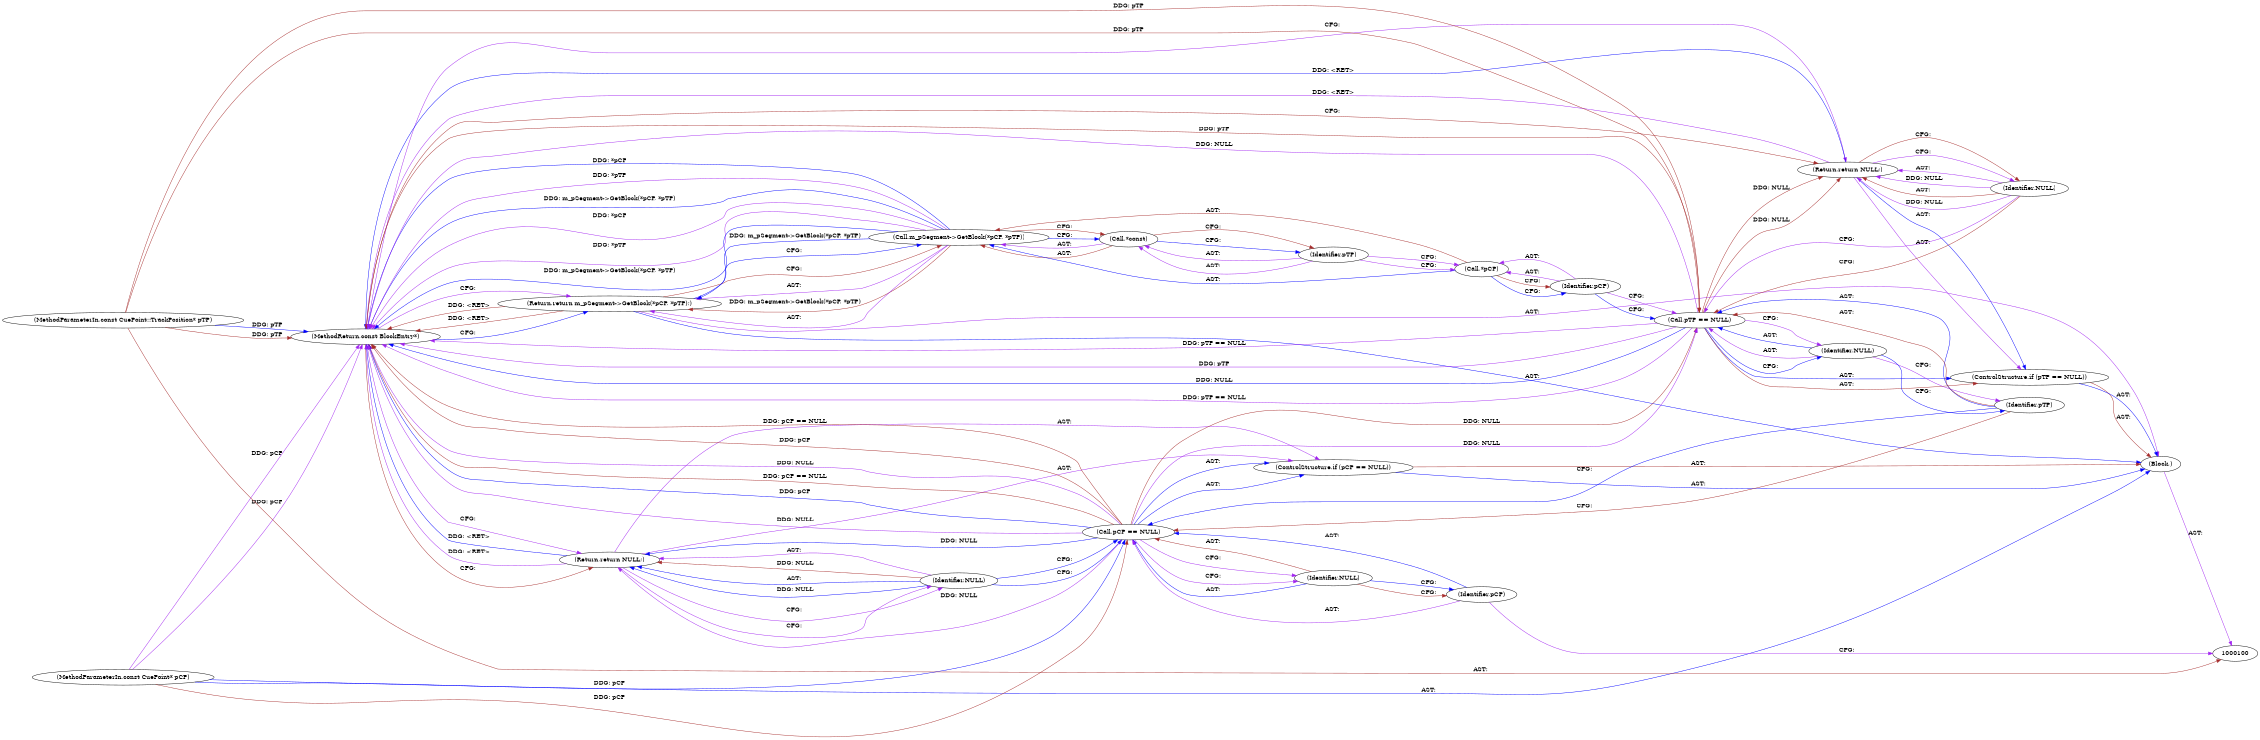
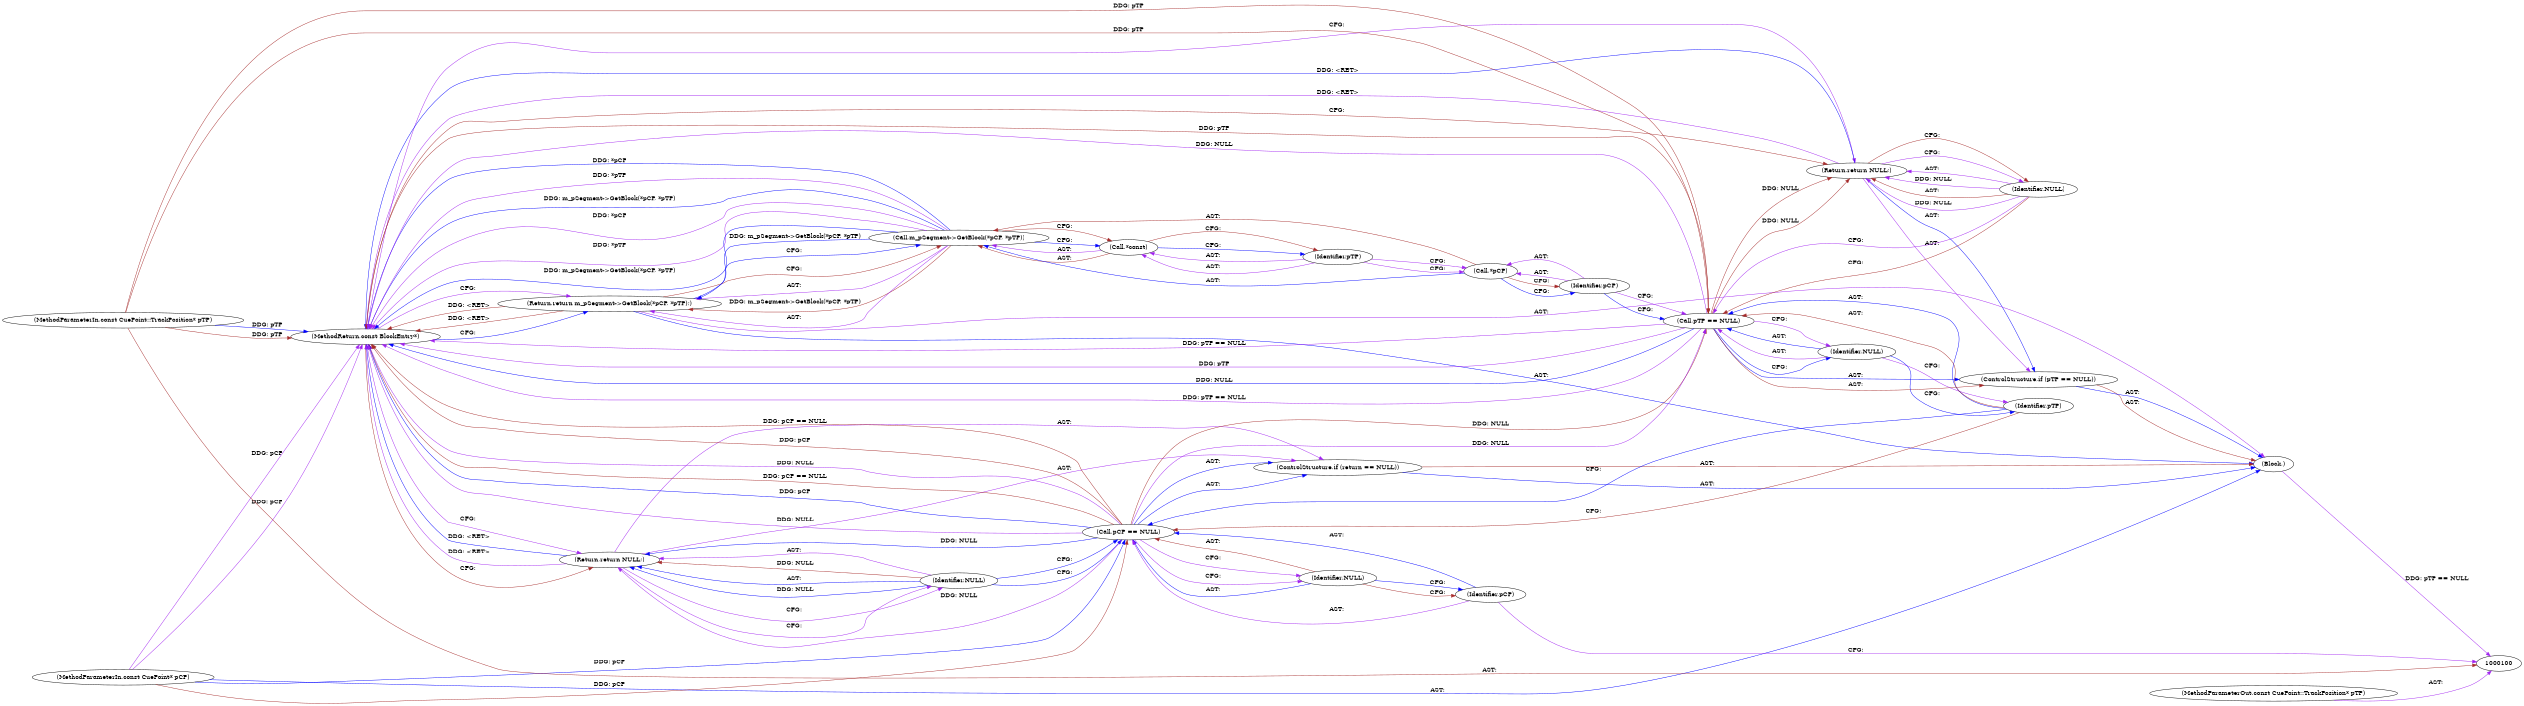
  digraph {
    rankdir=LR
    edge [color=purple]
    n1 [label="(MethodReturn,const BlockEntry*)"]
    n2 [label="(Return,return NULL;)"]
    n3 [label="(Return,return NULL;)"]
    n4 [label="(Return,return m_pSegment->GetBlock(*pCP, *pTP);)"]
-   n5 [label="(ControlStructure,if (pCP == NULL))"]
+   n5 [label="(ControlStructure,if (return == NULL))"]
    n6 [label="(Identifier,NULL)"]
    n7 [label="(ControlStructure,if (pTP == NULL))"]
    n8 [label="(Identifier,NULL)"]
    n9 [label="(Block,)"]
    n10 [label="(Call,m_pSegment->GetBlock(*pCP, *pTP))"]
    n11 [label="(MethodParameterIn,const CuePoint* pCP)"]
    n12 [label="(Call,pCP == NULL)"]
    n13 [label="(Call,pTP == NULL)"]
    n14 [label="(Identifier,NULL)"]
    n15 [label="(MethodParameterIn,const CuePoint::TrackPosition* pTP)"]
    1000100
    n17 [label="(Identifier,NULL)"]
+   n18 [label="(MethodParameterOut,const CuePoint::TrackPosition* pTP)"]
    n19 [label="(Identifier,pCP)"]
    n20 [label="(Identifier,pTP)"]
    n21 [label="(Call,*const)"]
    n22 [label="(Identifier,pTP)"]
    n23 [label="(Call,*pCP)"]
    n24 [label="(Identifier,pCP)"]
    n1 -> n2 [color=brown label="CFG: "]
    n1 -> n2 [label="CFG: "]
    n1 -> n3 [color=brown label="CFG: "]
    n1 -> n3 [label="CFG: "]
    n1 -> n4 [color=blue label="CFG: "]
    n1 -> n4 [label="CFG: "]
    n2 -> n1 [color=blue label="DDG: <RET>"]
    n2 -> n1 [label="DDG: <RET>"]
    n2 -> n5 [label="AST: "]
    n2 -> n5 [label="AST: "]
    n2 -> n6 [label="CFG: "]
    n2 -> n6 [label="CFG: "]
    n3 -> n1 [color=blue label="DDG: <RET>"]
    n3 -> n1 [label="DDG: <RET>"]
    n3 -> n7 [label="AST: "]
    n3 -> n7 [color=blue label="AST: "]
    n3 -> n8 [color=brown label="CFG: "]
    n3 -> n8 [label="CFG: "]
    n4 -> n1 [color=brown label="DDG: <RET>"]
    n4 -> n1 [color=brown label="DDG: <RET>"]
    n4 -> n9 [label="AST: "]
    n4 -> n9 [color=blue label="AST: "]
    n4 -> n10 [color=blue label="CFG: "]
    n4 -> n10 [color=brown label="CFG: "]
    n5 -> n9 [color=brown label="AST: "]
    n5 -> n9 [color=blue label="AST: "]
    n6 -> n2 [label="AST: "]
    n6 -> n2 [color=brown label="DDG: NULL"]
    n6 -> n2 [color=blue label="AST: "]
    n6 -> n2 [color=blue label="DDG: NULL"]
    n6 -> n12 [color=blue label="CFG: "]
    n6 -> n12 [color=blue label="CFG: "]
    n7 -> n9 [color=brown label="AST: "]
    n7 -> n9 [color=blue label="AST: "]
    n8 -> n3 [label="AST: "]
    n8 -> n3 [label="DDG: NULL"]
    n8 -> n3 [color=brown label="AST: "]
    n8 -> n3 [label="DDG: NULL"]
    n8 -> n13 [label="CFG: "]
    n8 -> n13 [color=brown label="CFG: "]
-   n9 -> 1000100 [label="AST: "]
+   n9 -> 1000100 [label="DDG: pTP == NULL"]
    n10 -> n1 [color=blue label="DDG: m_pSegment->GetBlock(*pCP, *pTP)"]
    n10 -> n1 [label="DDG: *pCP"]
    n10 -> n1 [label="DDG: *pTP"]
    n10 -> n1 [color=blue label="DDG: m_pSegment->GetBlock(*pCP, *pTP)"]
    n10 -> n1 [color=blue label="DDG: *pCP"]
    n10 -> n1 [label="DDG: *pTP"]
    n10 -> n4 [label="AST: "]
    n10 -> n4 [color=brown label="DDG: m_pSegment->GetBlock(*pCP, *pTP)"]
    n10 -> n4 [label="AST: "]
    n10 -> n4 [color=blue label="DDG: m_pSegment->GetBlock(*pCP, *pTP)"]
    n10 -> n21 [color=brown label="CFG: "]
    n10 -> n21 [color=blue label="CFG: "]
    n11 -> n1 [label="DDG: pCP"]
    n11 -> n1 [label="DDG: pCP"]
    n11 -> n9 [color=blue label="AST: "]
    n11 -> n12 [color=brown label="DDG: pCP"]
    n11 -> n12 [color=blue label="DDG: pCP"]
    n12 -> n1 [label="DDG: NULL"]
    n12 -> n1 [color=brown label="DDG: pCP == NULL"]
    n12 -> n1 [color=blue label="DDG: pCP"]
    n12 -> n1 [label="DDG: NULL"]
    n12 -> n1 [color=brown label="DDG: pCP == NULL"]
    n12 -> n1 [color=brown label="DDG: pCP"]
    n12 -> n2 [label="DDG: NULL"]
    n12 -> n2 [color=blue label="DDG: NULL"]
    n12 -> n5 [color=blue label="AST: "]
    n12 -> n5 [color=blue label="AST: "]
    n12 -> n13 [color=brown label="DDG: NULL"]
    n12 -> n13 [label="DDG: NULL"]
    n12 -> n14 [label="CFG: "]
    n12 -> n14 [label="CFG: "]
    n13 -> n1 [label="DDG: pTP == NULL"]
    n13 -> n1 [label="DDG: pTP"]
    n13 -> n1 [color=blue label="DDG: NULL"]
    n13 -> n1 [label="DDG: pTP == NULL"]
    n13 -> n1 [color=brown label="DDG: pTP"]
    n13 -> n1 [label="DDG: NULL"]
    n13 -> n3 [color=brown label="DDG: NULL"]
    n13 -> n3 [color=brown label="DDG: NULL"]
    n13 -> n7 [color=blue label="AST: "]
    n13 -> n7 [color=brown label="AST: "]
    n13 -> n17 [color=blue label="CFG: "]
    n13 -> n17 [label="CFG: "]
    n14 -> n12 [color=blue label="AST: "]
    n14 -> n12 [color=brown label="AST: "]
    n14 -> n19 [color=blue label="CFG: "]
    n14 -> n19 [color=brown label="CFG: "]
    n15 -> n1 [color=blue label="DDG: pTP"]
    n15 -> n1 [color=brown label="DDG: pTP"]
    n15 -> n13 [color=brown label="DDG: pTP"]
    n15 -> n13 [color=brown label="DDG: pTP"]
    n15 -> 1000100 [color=brown label="AST: "]
    n17 -> n13 [color=blue label="AST: "]
    n17 -> n13 [label="AST: "]
    n17 -> n20 [label="CFG: "]
    n17 -> n20 [color=blue label="CFG: "]
+   n18 -> 1000100 [label="AST: "]
    n19 -> n12 [label="AST: "]
    n19 -> n12 [color=blue label="AST: "]
    n19 -> 1000100 [label="CFG: "]
    n20 -> n12 [color=blue label="CFG: "]
    n20 -> n12 [color=brown label="CFG: "]
    n20 -> n13 [color=blue label="AST: "]
    n20 -> n13 [color=brown label="AST: "]
    n21 -> n10 [label="AST: "]
    n21 -> n10 [color=brown label="AST: "]
    n21 -> n22 [color=brown label="CFG: "]
    n21 -> n22 [color=blue label="CFG: "]
    n22 -> n21 [label="AST: "]
    n22 -> n21 [label="AST: "]
    n22 -> n23 [label="CFG: "]
    n22 -> n23 [label="CFG: "]
    n23 -> n10 [color=brown label="AST: "]
    n23 -> n10 [color=blue label="AST: "]
    n23 -> n24 [color=brown label="CFG: "]
    n23 -> n24 [color=blue label="CFG: "]
    n24 -> n13 [label="CFG: "]
    n24 -> n13 [color=blue label="CFG: "]
    n24 -> n23 [label="AST: "]
    n24 -> n23 [label="AST: "]
  }
